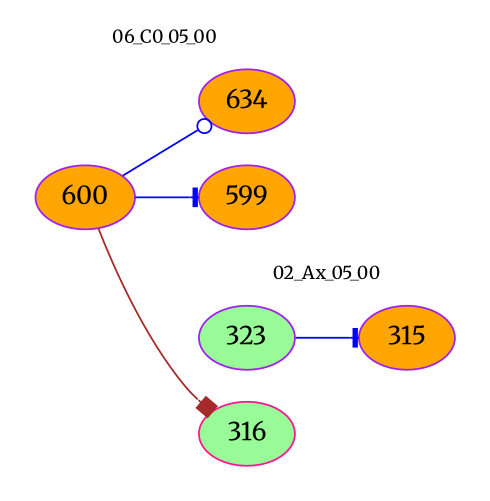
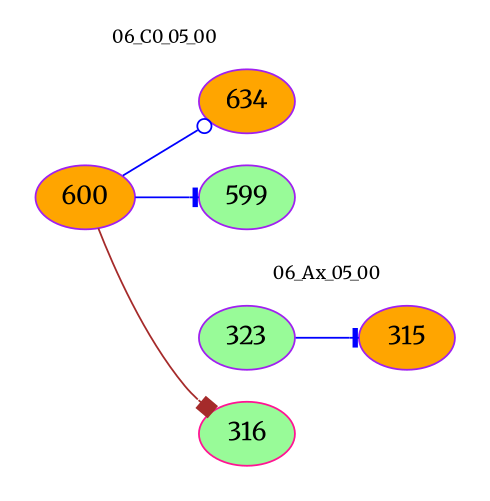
  digraph {
    fontname=Merriweather
    rankdir=LR
    node [color=purple fillcolor=palegreen fontname=Merriweather style=filled]
    edge [arrowhead=tee color=blue fontname=Merriweather]
    n1 [label=323]
    n2 [fillcolor=orange label=315]
    n3 [color=deeppink label=316]
    n4 [fillcolor=orange label=600]
-   n5 [fillcolor=orange label=599]
+   n5 [label=599]
    n6 [fillcolor=orange label=634]
    subgraph cluster_1 {
      color=white
      fontsize=10
-     label="02_Ax_05_00"
+     label="06_Ax_05_00"
      n1
      n2
      n3
    }
    subgraph cluster_2 {
      color=white
      fontsize=10
      label="06_C0_05_00"
      n4
      n5
      n6
    }
    n1 -> n2
    n4 -> n3 [arrowhead=box color=brown]
    n4 -> n5
    n4 -> n6 [arrowhead=odot]
  }
